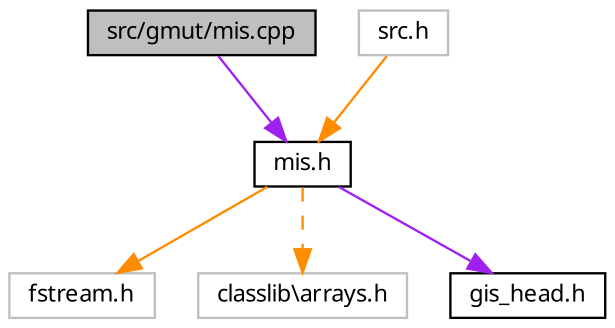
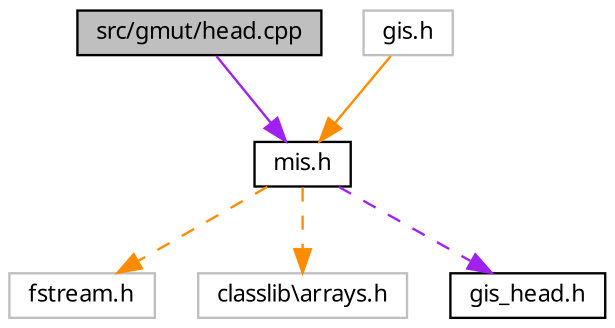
  digraph {
    node [color=black fillcolor=white fontname=Sans fontsize=10 shape=record style=filled]
    edge [color=darkorange fontname=Sans fontsize=10 labelfontname=Sans labelfontsize=10 style=solid]
-   n1 [fillcolor=grey75 fontcolor=black height=0.2 label="src/gmut/mis.cpp" width=0.4]
+   n1 [fillcolor=grey75 fontcolor=black height=0.2 label="src/gmut/head.cpp" width=0.4]
    n2 [height=0.2 label="mis.h" width=0.4]
    n3 [color=grey75 height=0.2 label="fstream.h" width=0.4]
    n4 [color=grey75 height=0.2 label="classlib\\arrays.h" width=0.4]
    n5 [height=0.2 label="gis_head.h" width=0.4]
-   n6 [color=grey75 height=0.2 label="src.h" width=0.4]
+   n6 [color=grey75 height=0.2 label="gis.h" width=0.4]
    n1 -> n2 [color=purple]
-   n2 -> n3
+   n2 -> n3 [style=dashed]
    n2 -> n4 [style=dashed]
-   n2 -> n5 [color=purple]
+   n2 -> n5 [color=purple style=dashed]
    n6 -> n2
  }
